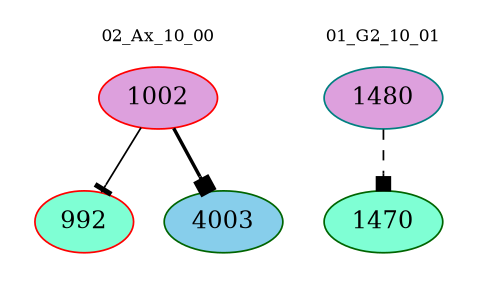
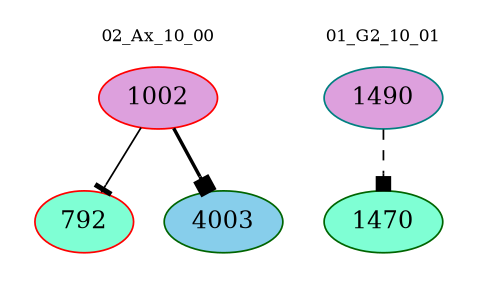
  digraph {
    node [color=red fillcolor=plum style=filled]
    edge [arrowhead=box color=black]
    n1 [label=1002]
-   n2 [fillcolor=aquamarine label=992]
+   n2 [fillcolor=aquamarine label=792]
    n3 [color=darkgreen fillcolor=skyblue label=4003]
-   n4 [color=teal label=1480]
+   n4 [color=teal label=1490]
    n5 [color=darkgreen fillcolor=aquamarine label=1470]
    subgraph cluster_1 {
      color=white
      fontsize=10
      label="02_Ax_10_00"
      n1
      n2
      n3
    }
    subgraph cluster_2 {
      color=white
      fontsize=10
      label="01_G2_10_01"
      n4
      n5
    }
    n1 -> n2 [arrowhead=tee style=solid]
    n1 -> n3 [style=bold]
    n4 -> n5 [style=dashed]
  }
